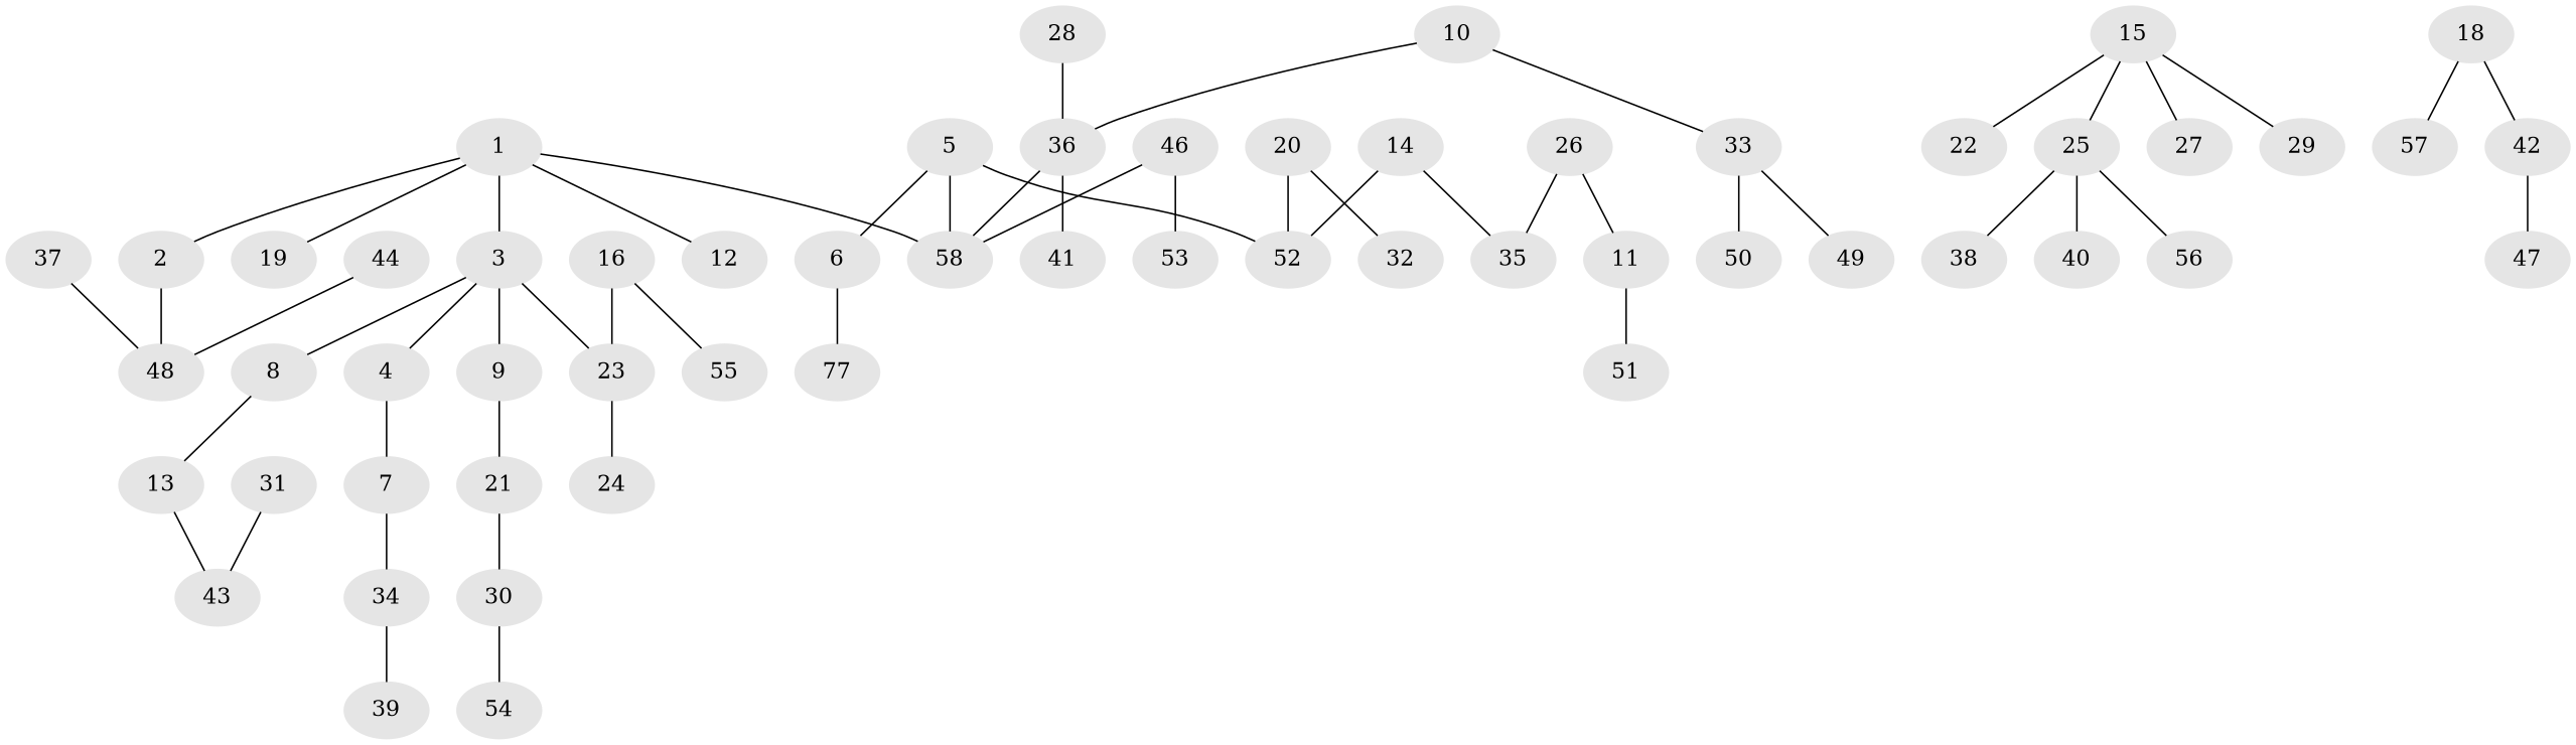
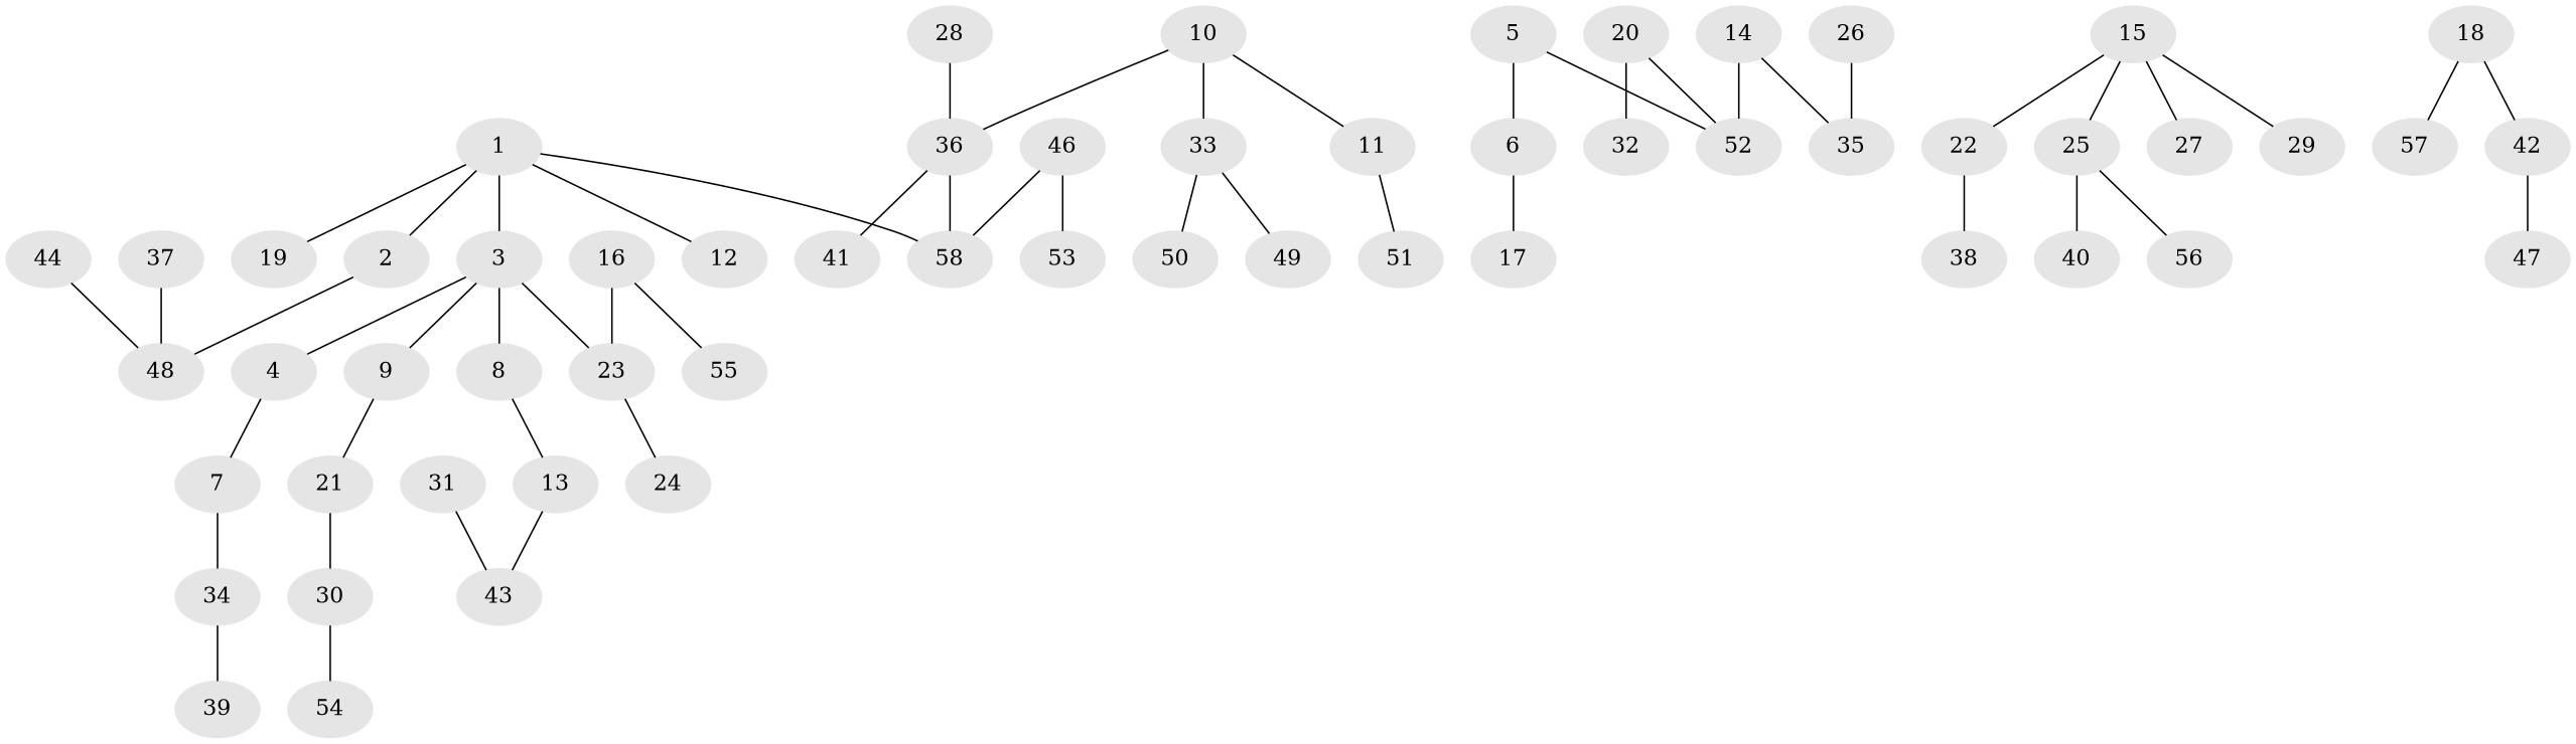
  graph {
    node [color=gray90 style=filled]
    edge [weight=1.0]
    1
    2
    3
    12
    19
    58
    48
    4
    8
    9
    23
    7
    13
    21
    24
    34
    5
    6
    52
-   17 [label=77]
+   17
    39
    43
    30
    10
    11
    33
    36
    51
    49
    50
    41
    14
    35
    15
    22
    25
    27
    29
    38
    40
    56
    16
    55
    18
    57
    42
    47
    20
    32
    54
    26
    28
    31
    37
    44
    46
    53
    1 -- 2
    1 -- 3
    1 -- 12
    1 -- 19
    1 -- 58
    2 -- 48
    3 -- 4
    3 -- 8
    3 -- 9
    3 -- 23
    4 -- 7
    8 -- 13
    9 -- 21
    23 -- 24
    7 -- 34
    13 -- 43
    21 -- 30
    34 -- 39
-   5 -- 58
    5 -- 6
    5 -- 52
    6 -- 17
    30 -- 54
-   26 -- 11
+   10 -- 11
    10 -- 33
    10 -- 36
    11 -- 51
    33 -- 49
    33 -- 50
    36 -- 58
    36 -- 41
    14 -- 52
    14 -- 35
    15 -- 22
    15 -- 25
    15 -- 27
    15 -- 29
-   25 -- 38
+   22 -- 38
    25 -- 40
    25 -- 56
    16 -- 23
    16 -- 55
    18 -- 57
    18 -- 42
    42 -- 47
    20 -- 52
    20 -- 32
    26 -- 35
    28 -- 36
    31 -- 43
    37 -- 48
    44 -- 48
    46 -- 58
    46 -- 53
  }
